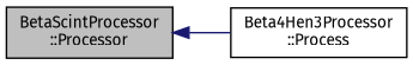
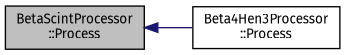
  digraph {
    rankdir=LR
    fontname="Fira Sans"
    node [color=black fontname="Fira Sans" fontsize=10 shape=record style=filled]
-   n1 [fillcolor=grey75 fontcolor=black height=0.2 label="BetaScintProcessor\l::Processor" width=0.4]
+   n1 [fillcolor=grey75 fontcolor=black height=0.2 label="BetaScintProcessor\l::Process" width=0.4]
    n2 [fillcolor=white height=0.2 label="Beta4Hen3Processor\l::Process" width=0.4]
    n1 -> n2 [color=midnightblue dir=back fontname="Fira Sans" fontsize=10 labelfontname=Helvetica labelfontsize=10 style=solid]
  }
